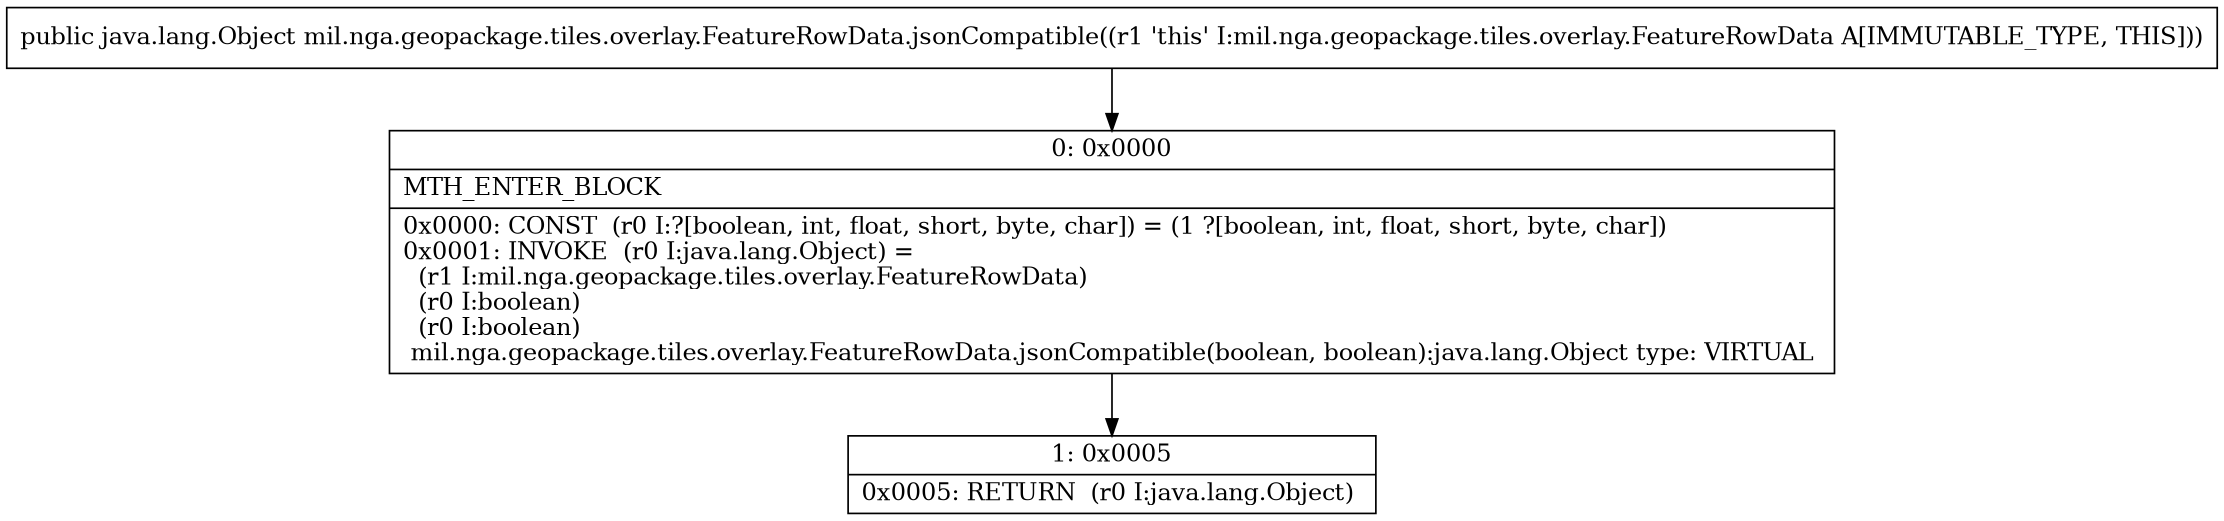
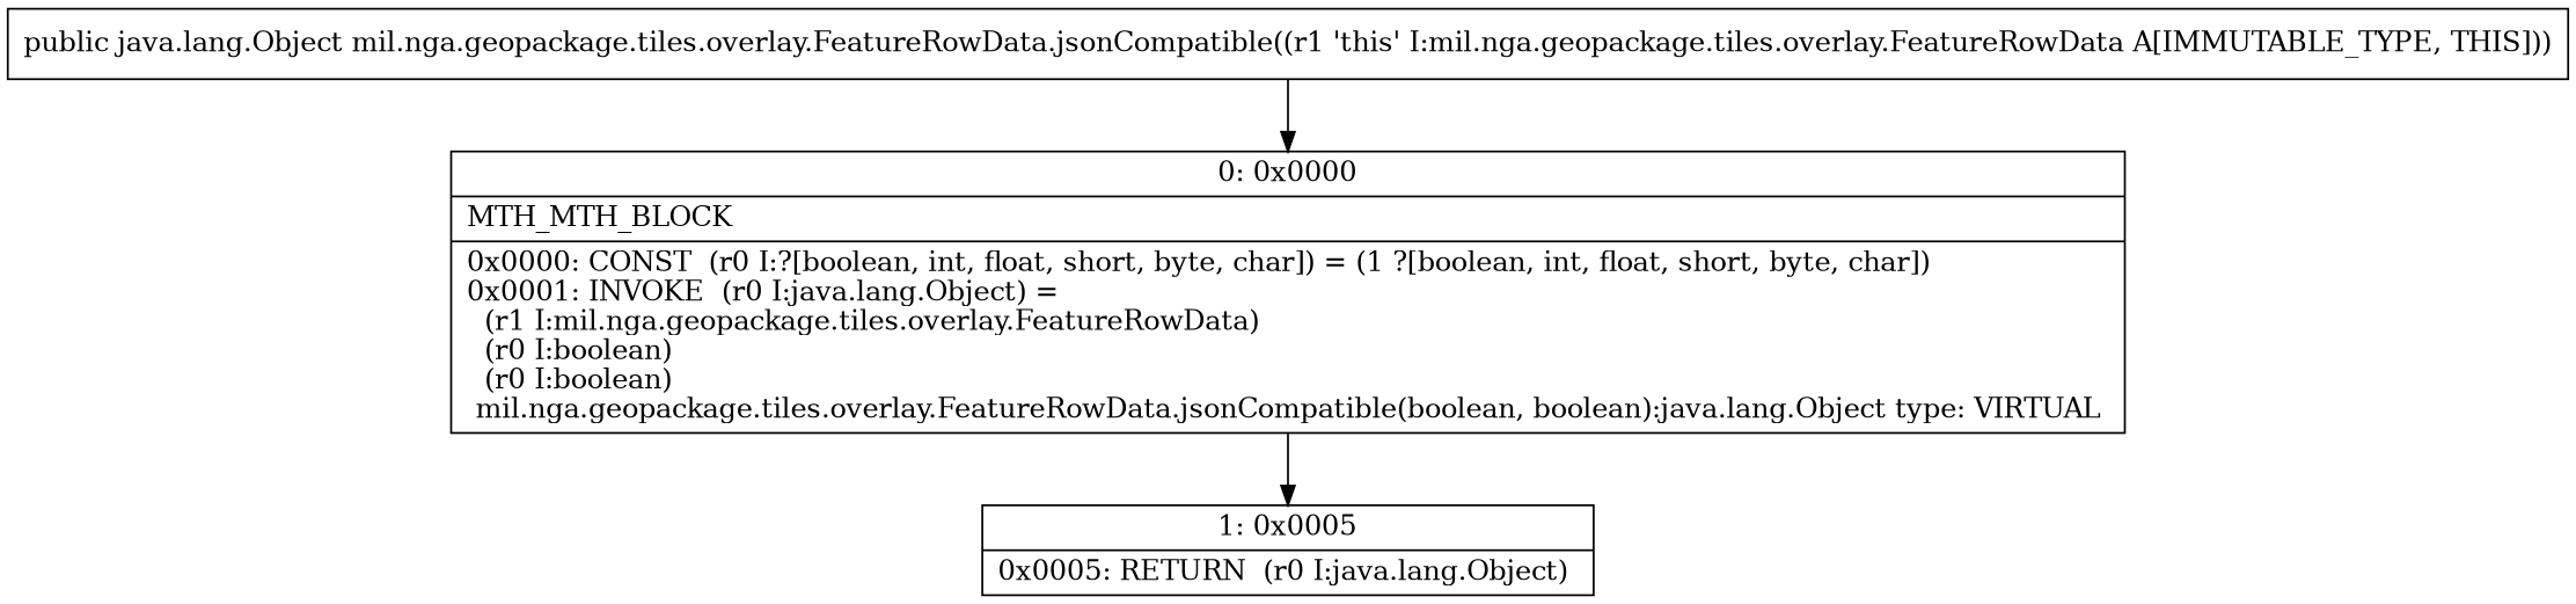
  digraph {
    node [shape=record]
-   n1 [label="{0\:\ 0x0000|MTH_ENTER_BLOCK\l|0x0000: CONST  (r0 I:?[boolean, int, float, short, byte, char]) = (1 ?[boolean, int, float, short, byte, char]) \l0x0001: INVOKE  (r0 I:java.lang.Object) = \l  (r1 I:mil.nga.geopackage.tiles.overlay.FeatureRowData)\l  (r0 I:boolean)\l  (r0 I:boolean)\l mil.nga.geopackage.tiles.overlay.FeatureRowData.jsonCompatible(boolean, boolean):java.lang.Object type: VIRTUAL \l}"]
+   n1 [label="{0\:\ 0x0000|MTH_MTH_BLOCK\l|0x0000: CONST  (r0 I:?[boolean, int, float, short, byte, char]) = (1 ?[boolean, int, float, short, byte, char]) \l0x0001: INVOKE  (r0 I:java.lang.Object) = \l  (r1 I:mil.nga.geopackage.tiles.overlay.FeatureRowData)\l  (r0 I:boolean)\l  (r0 I:boolean)\l mil.nga.geopackage.tiles.overlay.FeatureRowData.jsonCompatible(boolean, boolean):java.lang.Object type: VIRTUAL \l}"]
    n2 [label="{1\:\ 0x0005|0x0005: RETURN  (r0 I:java.lang.Object) \l}"]
    n3 [label="{public java.lang.Object mil.nga.geopackage.tiles.overlay.FeatureRowData.jsonCompatible((r1 'this' I:mil.nga.geopackage.tiles.overlay.FeatureRowData A[IMMUTABLE_TYPE, THIS])) }"]
    n1 -> n2
    n3 -> n1
  }
